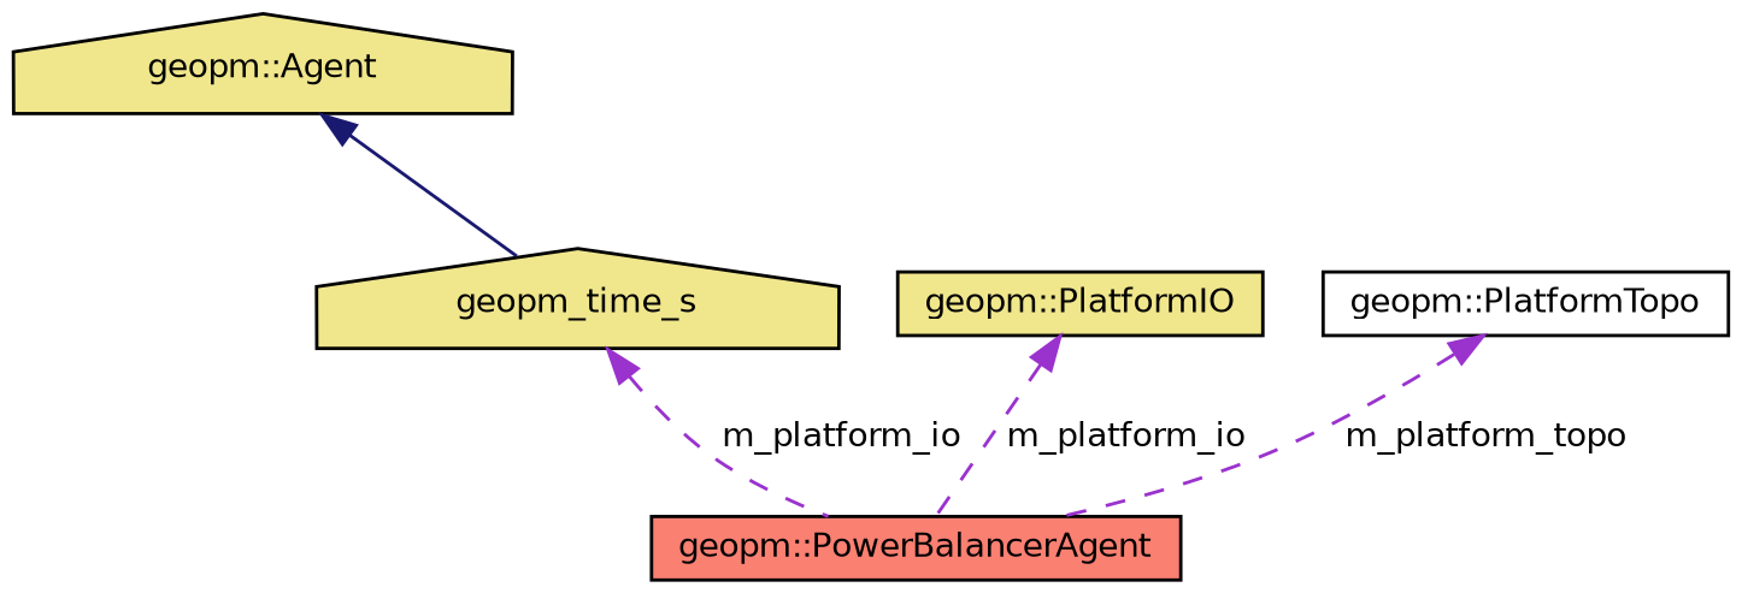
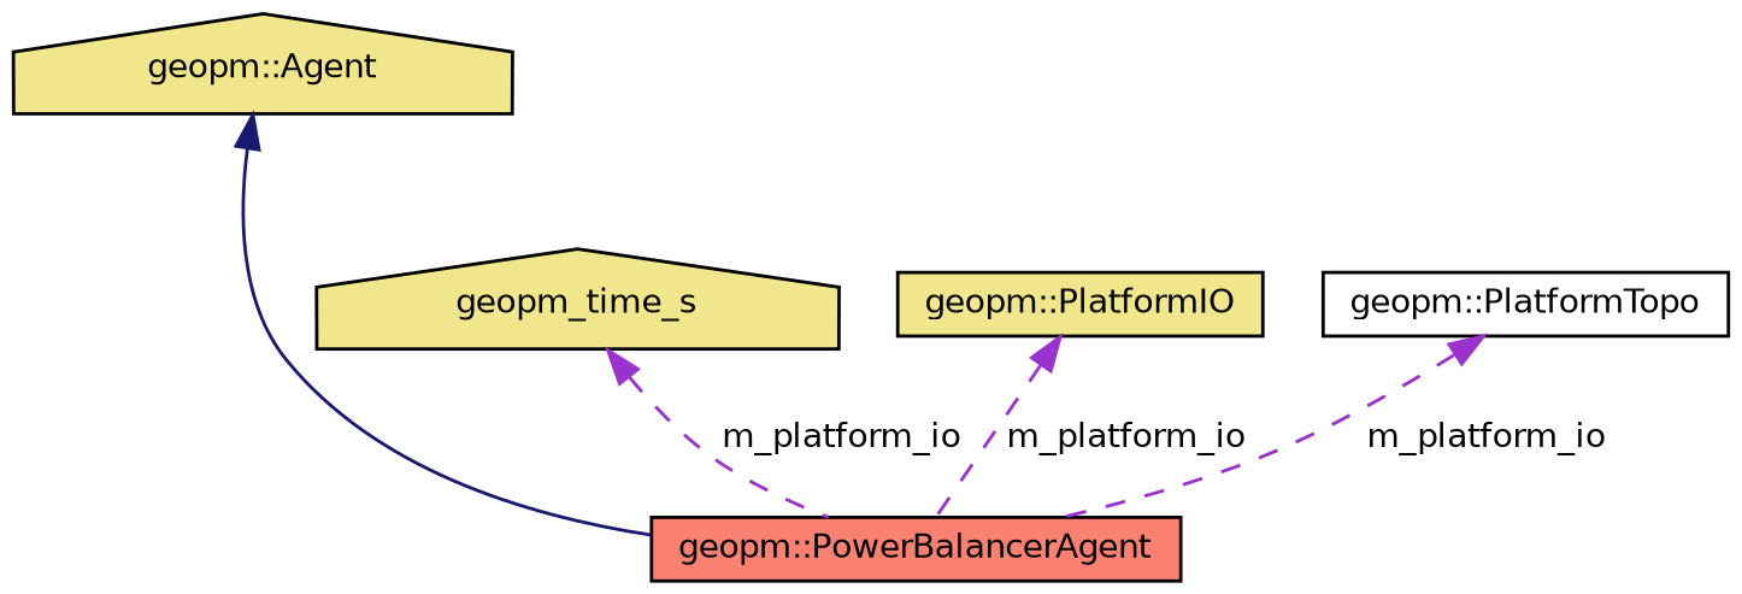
  digraph {
    node [color=black fillcolor=khaki fontname=Helvetica fontsize=10 shape=box style=filled]
    edge [color=darkorchid3 dir=back fontname=Helvetica fontsize=10 labelfontname=Helvetica labelfontsize=10 style=dashed]
    n1 [fillcolor=salmon fontcolor=black height=0.2 label="geopm::PowerBalancerAgent" width=0.4]
    n2 [height=0.2 label="geopm::Agent" shape=house width=0.4]
    n3 [height=0.2 label="geopm::PlatformIO" width=0.4]
    n4 [height=0.2 label=geopm_time_s shape=house width=0.4]
    n5 [fillcolor=white height=0.2 label="geopm::PlatformTopo" width=0.4]
-   n2 -> n4 [color=midnightblue style=solid]
+   n2 -> n1 [color=midnightblue style=solid]
    n3 -> n1 [label=" m_platform_io"]
    n4 -> n1 [label=" m_platform_io"]
-   n5 -> n1 [label=" m_platform_topo"]
+   n5 -> n1 [label=" m_platform_io"]
  }
